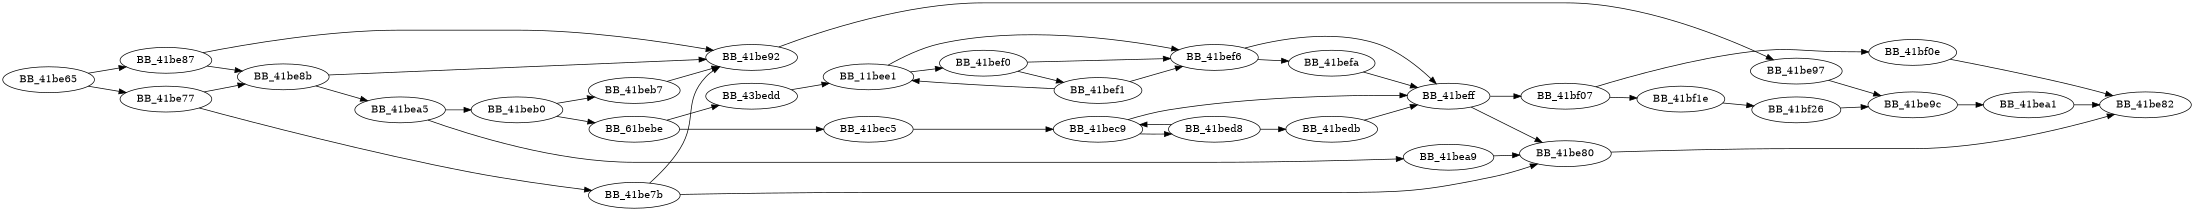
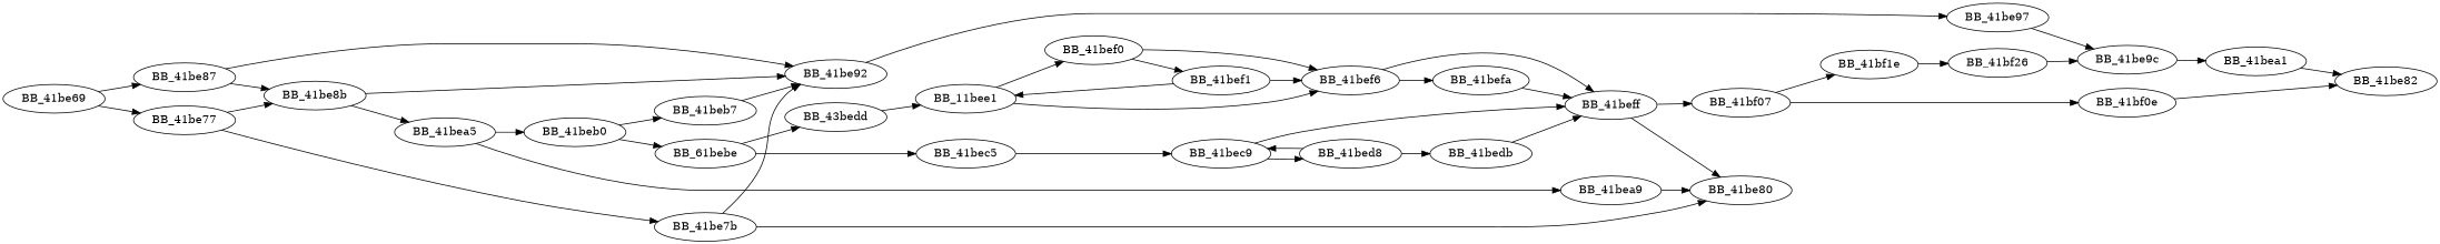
  digraph {
    rankdir=LR
-   BB_41be65
+   BB_41be65 [label=BB_41be69]
    BB_41be77
    BB_41be87
    BB_41be7b
    BB_41be8b
    BB_41be92
    BB_41be80
    BB_41bea5
    BB_41be97
    BB_41be82
    BB_41bea9
    BB_41beb0
    BB_41be9c
    BB_41beb7
    n15 [label=BB_61bebe]
    BB_41bea1
    BB_41bec5
    n18 [label=BB_43bedd]
    BB_41bec9
    n20 [label=BB_11bee1]
    BB_41bed8
    BB_41beff
    BB_41bef0
    BB_41bef6
    BB_41bedb
    BB_41bf07
    BB_41bf0e
    BB_41bf1e
    n29 [label=BB_41bef1]
    BB_41befa
    BB_41bf26
    BB_41be65 -> BB_41be77
    BB_41be65 -> BB_41be87
    BB_41be77 -> BB_41be7b
    BB_41be77 -> BB_41be8b
    BB_41be87 -> BB_41be8b
    BB_41be87 -> BB_41be92
    BB_41be7b -> BB_41be92
    BB_41be7b -> BB_41be80
    BB_41be8b -> BB_41be92
    BB_41be8b -> BB_41bea5
    BB_41be92 -> BB_41be97
-   BB_41be80 -> BB_41be82
    BB_41bea5 -> BB_41bea9
    BB_41bea5 -> BB_41beb0
    BB_41be97 -> BB_41be9c
    BB_41bea9 -> BB_41be80
    BB_41beb0 -> BB_41beb7
    BB_41beb0 -> n15
    BB_41be9c -> BB_41bea1
    BB_41beb7 -> BB_41be92
    n15 -> BB_41bec5
    n15 -> n18
    BB_41bea1 -> BB_41be82
    BB_41bec5 -> BB_41bec9
    n18 -> n20
    BB_41bec9 -> BB_41bed8
    BB_41bec9 -> BB_41beff
    n20 -> BB_41bef0
    n20 -> BB_41bef6
    BB_41bed8 -> BB_41bec9
    BB_41bed8 -> BB_41bedb
    BB_41beff -> BB_41be80
    BB_41beff -> BB_41bf07
    BB_41bef0 -> BB_41bef6
    BB_41bef0 -> n29
    BB_41bef6 -> BB_41beff
    BB_41bef6 -> BB_41befa
    BB_41bedb -> BB_41beff
    BB_41bf07 -> BB_41bf0e
    BB_41bf07 -> BB_41bf1e
    BB_41bf0e -> BB_41be82
    BB_41bf1e -> BB_41bf26
    n29 -> n20
    n29 -> BB_41bef6
    BB_41befa -> BB_41beff
    BB_41bf26 -> BB_41be9c
  }
